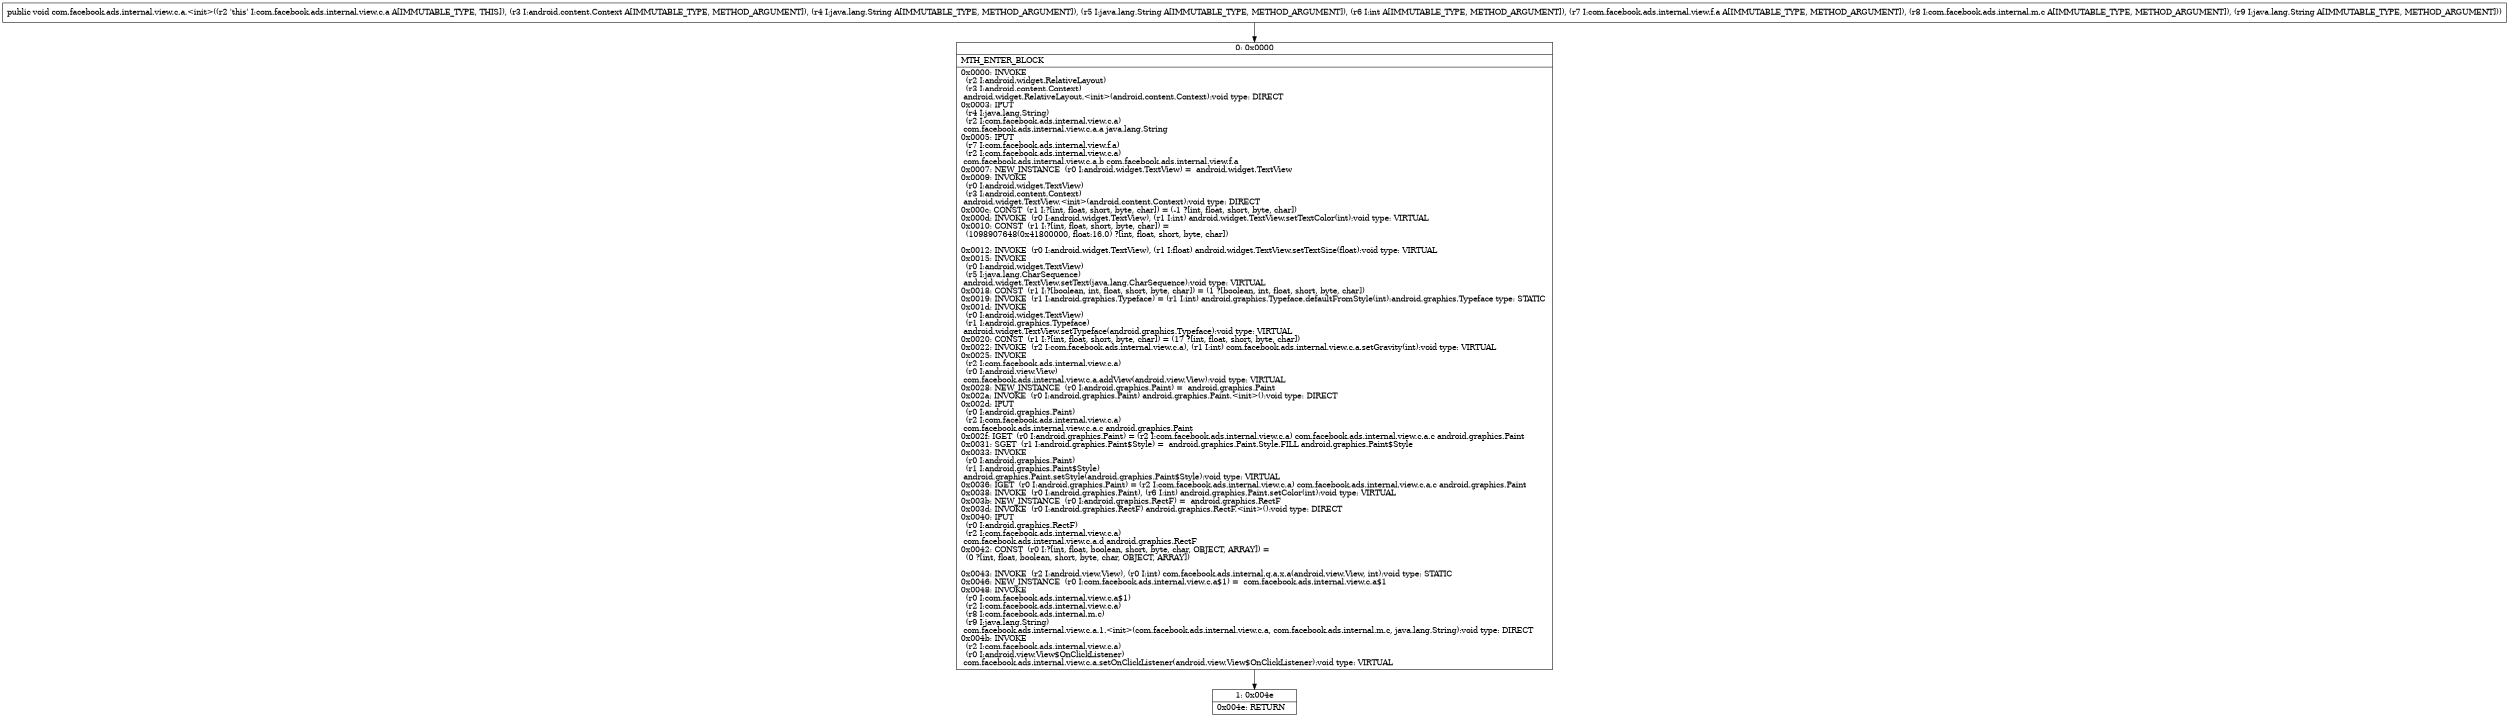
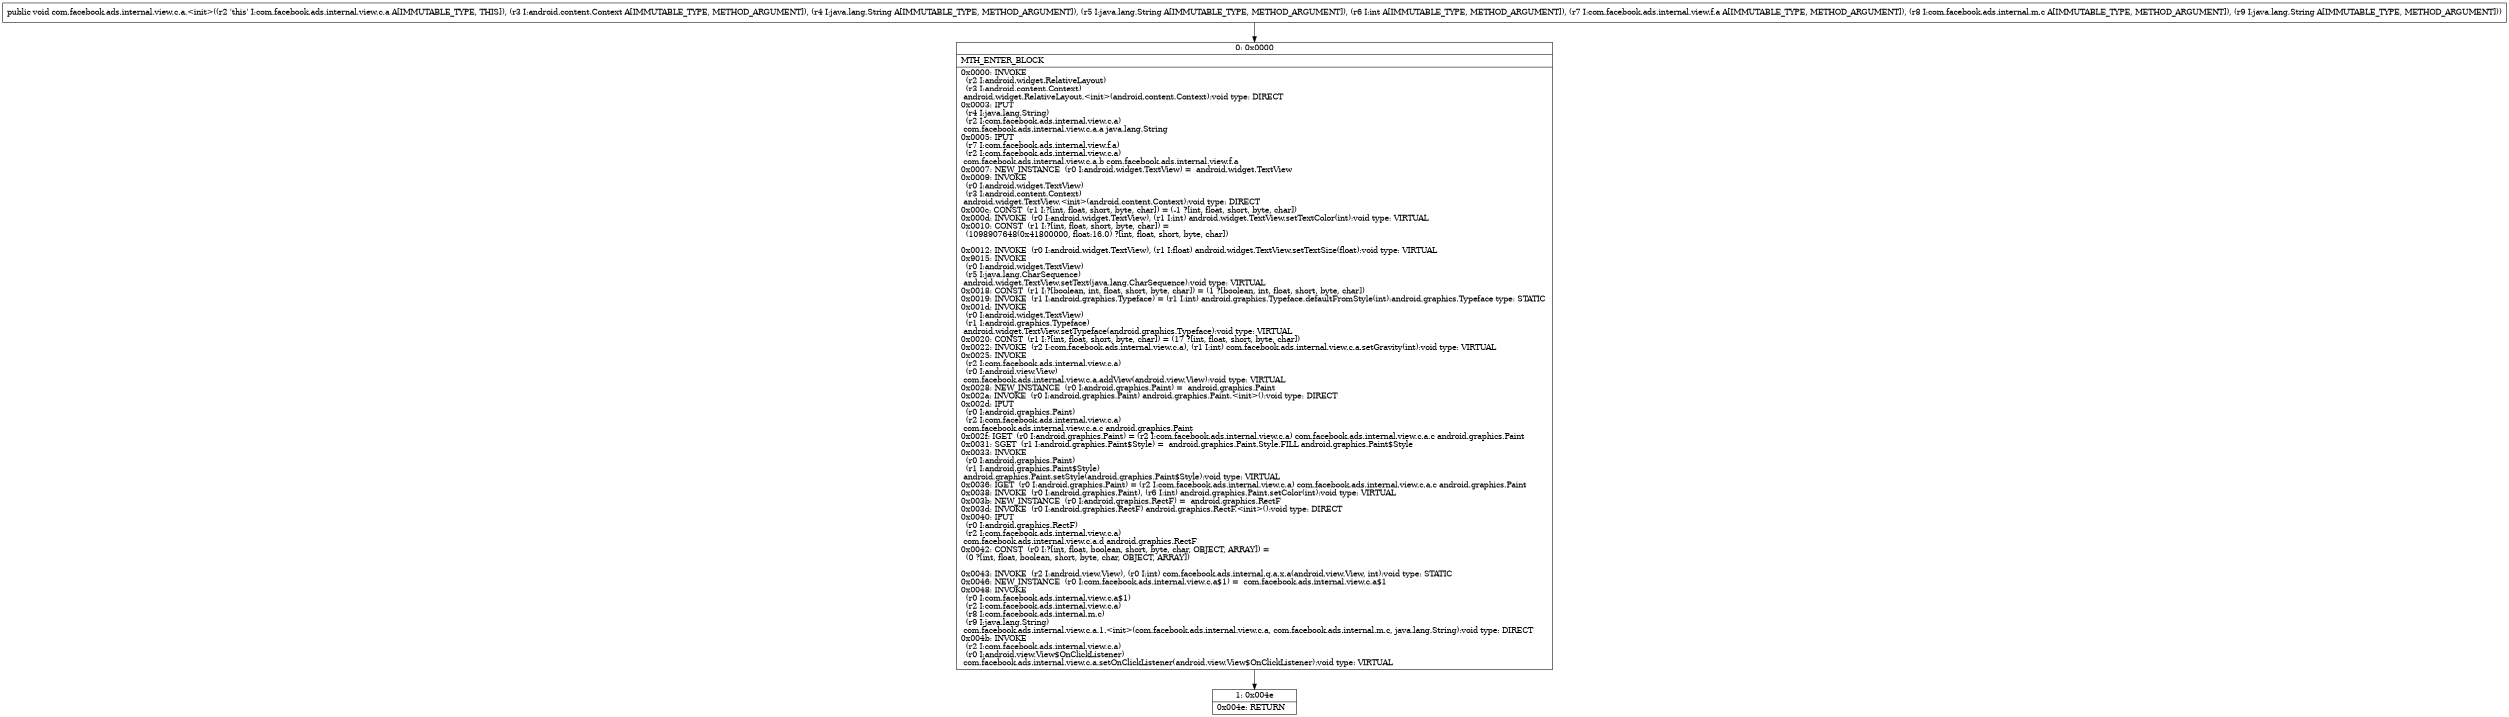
  digraph {
    node [shape=record]
-   n1 [label="{0\:\ 0x0000|MTH_ENTER_BLOCK\l|0x0000: INVOKE  \l  (r2 I:android.widget.RelativeLayout)\l  (r3 I:android.content.Context)\l android.widget.RelativeLayout.\<init\>(android.content.Context):void type: DIRECT \l0x0003: IPUT  \l  (r4 I:java.lang.String)\l  (r2 I:com.facebook.ads.internal.view.c.a)\l com.facebook.ads.internal.view.c.a.a java.lang.String \l0x0005: IPUT  \l  (r7 I:com.facebook.ads.internal.view.f.a)\l  (r2 I:com.facebook.ads.internal.view.c.a)\l com.facebook.ads.internal.view.c.a.b com.facebook.ads.internal.view.f.a \l0x0007: NEW_INSTANCE  (r0 I:android.widget.TextView) =  android.widget.TextView \l0x0009: INVOKE  \l  (r0 I:android.widget.TextView)\l  (r3 I:android.content.Context)\l android.widget.TextView.\<init\>(android.content.Context):void type: DIRECT \l0x000c: CONST  (r1 I:?[int, float, short, byte, char]) = (\-1 ?[int, float, short, byte, char]) \l0x000d: INVOKE  (r0 I:android.widget.TextView), (r1 I:int) android.widget.TextView.setTextColor(int):void type: VIRTUAL \l0x0010: CONST  (r1 I:?[int, float, short, byte, char]) = \l  (1098907648(0x41800000, float:16.0) ?[int, float, short, byte, char])\l \l0x0012: INVOKE  (r0 I:android.widget.TextView), (r1 I:float) android.widget.TextView.setTextSize(float):void type: VIRTUAL \l0x0015: INVOKE  \l  (r0 I:android.widget.TextView)\l  (r5 I:java.lang.CharSequence)\l android.widget.TextView.setText(java.lang.CharSequence):void type: VIRTUAL \l0x0018: CONST  (r1 I:?[boolean, int, float, short, byte, char]) = (1 ?[boolean, int, float, short, byte, char]) \l0x0019: INVOKE  (r1 I:android.graphics.Typeface) = (r1 I:int) android.graphics.Typeface.defaultFromStyle(int):android.graphics.Typeface type: STATIC \l0x001d: INVOKE  \l  (r0 I:android.widget.TextView)\l  (r1 I:android.graphics.Typeface)\l android.widget.TextView.setTypeface(android.graphics.Typeface):void type: VIRTUAL \l0x0020: CONST  (r1 I:?[int, float, short, byte, char]) = (17 ?[int, float, short, byte, char]) \l0x0022: INVOKE  (r2 I:com.facebook.ads.internal.view.c.a), (r1 I:int) com.facebook.ads.internal.view.c.a.setGravity(int):void type: VIRTUAL \l0x0025: INVOKE  \l  (r2 I:com.facebook.ads.internal.view.c.a)\l  (r0 I:android.view.View)\l com.facebook.ads.internal.view.c.a.addView(android.view.View):void type: VIRTUAL \l0x0028: NEW_INSTANCE  (r0 I:android.graphics.Paint) =  android.graphics.Paint \l0x002a: INVOKE  (r0 I:android.graphics.Paint) android.graphics.Paint.\<init\>():void type: DIRECT \l0x002d: IPUT  \l  (r0 I:android.graphics.Paint)\l  (r2 I:com.facebook.ads.internal.view.c.a)\l com.facebook.ads.internal.view.c.a.c android.graphics.Paint \l0x002f: IGET  (r0 I:android.graphics.Paint) = (r2 I:com.facebook.ads.internal.view.c.a) com.facebook.ads.internal.view.c.a.c android.graphics.Paint \l0x0031: SGET  (r1 I:android.graphics.Paint$Style) =  android.graphics.Paint.Style.FILL android.graphics.Paint$Style \l0x0033: INVOKE  \l  (r0 I:android.graphics.Paint)\l  (r1 I:android.graphics.Paint$Style)\l android.graphics.Paint.setStyle(android.graphics.Paint$Style):void type: VIRTUAL \l0x0036: IGET  (r0 I:android.graphics.Paint) = (r2 I:com.facebook.ads.internal.view.c.a) com.facebook.ads.internal.view.c.a.c android.graphics.Paint \l0x0038: INVOKE  (r0 I:android.graphics.Paint), (r6 I:int) android.graphics.Paint.setColor(int):void type: VIRTUAL \l0x003b: NEW_INSTANCE  (r0 I:android.graphics.RectF) =  android.graphics.RectF \l0x003d: INVOKE  (r0 I:android.graphics.RectF) android.graphics.RectF.\<init\>():void type: DIRECT \l0x0040: IPUT  \l  (r0 I:android.graphics.RectF)\l  (r2 I:com.facebook.ads.internal.view.c.a)\l com.facebook.ads.internal.view.c.a.d android.graphics.RectF \l0x0042: CONST  (r0 I:?[int, float, boolean, short, byte, char, OBJECT, ARRAY]) = \l  (0 ?[int, float, boolean, short, byte, char, OBJECT, ARRAY])\l \l0x0043: INVOKE  (r2 I:android.view.View), (r0 I:int) com.facebook.ads.internal.q.a.x.a(android.view.View, int):void type: STATIC \l0x0046: NEW_INSTANCE  (r0 I:com.facebook.ads.internal.view.c.a$1) =  com.facebook.ads.internal.view.c.a$1 \l0x0048: INVOKE  \l  (r0 I:com.facebook.ads.internal.view.c.a$1)\l  (r2 I:com.facebook.ads.internal.view.c.a)\l  (r8 I:com.facebook.ads.internal.m.c)\l  (r9 I:java.lang.String)\l com.facebook.ads.internal.view.c.a.1.\<init\>(com.facebook.ads.internal.view.c.a, com.facebook.ads.internal.m.c, java.lang.String):void type: DIRECT \l0x004b: INVOKE  \l  (r2 I:com.facebook.ads.internal.view.c.a)\l  (r0 I:android.view.View$OnClickListener)\l com.facebook.ads.internal.view.c.a.setOnClickListener(android.view.View$OnClickListener):void type: VIRTUAL \l}"]
+   n1 [label="{0\:\ 0x0000|MTH_ENTER_BLOCK\l|0x0000: INVOKE  \l  (r2 I:android.widget.RelativeLayout)\l  (r3 I:android.content.Context)\l android.widget.RelativeLayout.\<init\>(android.content.Context):void type: DIRECT \l0x0003: IPUT  \l  (r4 I:java.lang.String)\l  (r2 I:com.facebook.ads.internal.view.c.a)\l com.facebook.ads.internal.view.c.a.a java.lang.String \l0x0005: IPUT  \l  (r7 I:com.facebook.ads.internal.view.f.a)\l  (r2 I:com.facebook.ads.internal.view.c.a)\l com.facebook.ads.internal.view.c.a.b com.facebook.ads.internal.view.f.a \l0x0007: NEW_INSTANCE  (r0 I:android.widget.TextView) =  android.widget.TextView \l0x0009: INVOKE  \l  (r0 I:android.widget.TextView)\l  (r3 I:android.content.Context)\l android.widget.TextView.\<init\>(android.content.Context):void type: DIRECT \l0x000c: CONST  (r1 I:?[int, float, short, byte, char]) = (\-1 ?[int, float, short, byte, char]) \l0x000d: INVOKE  (r0 I:android.widget.TextView), (r1 I:int) android.widget.TextView.setTextColor(int):void type: VIRTUAL \l0x0010: CONST  (r1 I:?[int, float, short, byte, char]) = \l  (1098907648(0x41800000, float:16.0) ?[int, float, short, byte, char])\l \l0x0012: INVOKE  (r0 I:android.widget.TextView), (r1 I:float) android.widget.TextView.setTextSize(float):void type: VIRTUAL \l0x9015: INVOKE  \l  (r0 I:android.widget.TextView)\l  (r5 I:java.lang.CharSequence)\l android.widget.TextView.setText(java.lang.CharSequence):void type: VIRTUAL \l0x0018: CONST  (r1 I:?[boolean, int, float, short, byte, char]) = (1 ?[boolean, int, float, short, byte, char]) \l0x0019: INVOKE  (r1 I:android.graphics.Typeface) = (r1 I:int) android.graphics.Typeface.defaultFromStyle(int):android.graphics.Typeface type: STATIC \l0x001d: INVOKE  \l  (r0 I:android.widget.TextView)\l  (r1 I:android.graphics.Typeface)\l android.widget.TextView.setTypeface(android.graphics.Typeface):void type: VIRTUAL \l0x0020: CONST  (r1 I:?[int, float, short, byte, char]) = (17 ?[int, float, short, byte, char]) \l0x0022: INVOKE  (r2 I:com.facebook.ads.internal.view.c.a), (r1 I:int) com.facebook.ads.internal.view.c.a.setGravity(int):void type: VIRTUAL \l0x0025: INVOKE  \l  (r2 I:com.facebook.ads.internal.view.c.a)\l  (r0 I:android.view.View)\l com.facebook.ads.internal.view.c.a.addView(android.view.View):void type: VIRTUAL \l0x0028: NEW_INSTANCE  (r0 I:android.graphics.Paint) =  android.graphics.Paint \l0x002a: INVOKE  (r0 I:android.graphics.Paint) android.graphics.Paint.\<init\>():void type: DIRECT \l0x002d: IPUT  \l  (r0 I:android.graphics.Paint)\l  (r2 I:com.facebook.ads.internal.view.c.a)\l com.facebook.ads.internal.view.c.a.c android.graphics.Paint \l0x002f: IGET  (r0 I:android.graphics.Paint) = (r2 I:com.facebook.ads.internal.view.c.a) com.facebook.ads.internal.view.c.a.c android.graphics.Paint \l0x0031: SGET  (r1 I:android.graphics.Paint$Style) =  android.graphics.Paint.Style.FILL android.graphics.Paint$Style \l0x0033: INVOKE  \l  (r0 I:android.graphics.Paint)\l  (r1 I:android.graphics.Paint$Style)\l android.graphics.Paint.setStyle(android.graphics.Paint$Style):void type: VIRTUAL \l0x0036: IGET  (r0 I:android.graphics.Paint) = (r2 I:com.facebook.ads.internal.view.c.a) com.facebook.ads.internal.view.c.a.c android.graphics.Paint \l0x0038: INVOKE  (r0 I:android.graphics.Paint), (r6 I:int) android.graphics.Paint.setColor(int):void type: VIRTUAL \l0x003b: NEW_INSTANCE  (r0 I:android.graphics.RectF) =  android.graphics.RectF \l0x003d: INVOKE  (r0 I:android.graphics.RectF) android.graphics.RectF.\<init\>():void type: DIRECT \l0x0040: IPUT  \l  (r0 I:android.graphics.RectF)\l  (r2 I:com.facebook.ads.internal.view.c.a)\l com.facebook.ads.internal.view.c.a.d android.graphics.RectF \l0x0042: CONST  (r0 I:?[int, float, boolean, short, byte, char, OBJECT, ARRAY]) = \l  (0 ?[int, float, boolean, short, byte, char, OBJECT, ARRAY])\l \l0x0043: INVOKE  (r2 I:android.view.View), (r0 I:int) com.facebook.ads.internal.q.a.x.a(android.view.View, int):void type: STATIC \l0x0046: NEW_INSTANCE  (r0 I:com.facebook.ads.internal.view.c.a$1) =  com.facebook.ads.internal.view.c.a$1 \l0x0048: INVOKE  \l  (r0 I:com.facebook.ads.internal.view.c.a$1)\l  (r2 I:com.facebook.ads.internal.view.c.a)\l  (r8 I:com.facebook.ads.internal.m.c)\l  (r9 I:java.lang.String)\l com.facebook.ads.internal.view.c.a.1.\<init\>(com.facebook.ads.internal.view.c.a, com.facebook.ads.internal.m.c, java.lang.String):void type: DIRECT \l0x004b: INVOKE  \l  (r2 I:com.facebook.ads.internal.view.c.a)\l  (r0 I:android.view.View$OnClickListener)\l com.facebook.ads.internal.view.c.a.setOnClickListener(android.view.View$OnClickListener):void type: VIRTUAL \l}"]
    n2 [label="{1\:\ 0x004e|0x004e: RETURN   \l}"]
    n3 [label="{public void com.facebook.ads.internal.view.c.a.\<init\>((r2 'this' I:com.facebook.ads.internal.view.c.a A[IMMUTABLE_TYPE, THIS]), (r3 I:android.content.Context A[IMMUTABLE_TYPE, METHOD_ARGUMENT]), (r4 I:java.lang.String A[IMMUTABLE_TYPE, METHOD_ARGUMENT]), (r5 I:java.lang.String A[IMMUTABLE_TYPE, METHOD_ARGUMENT]), (r6 I:int A[IMMUTABLE_TYPE, METHOD_ARGUMENT]), (r7 I:com.facebook.ads.internal.view.f.a A[IMMUTABLE_TYPE, METHOD_ARGUMENT]), (r8 I:com.facebook.ads.internal.m.c A[IMMUTABLE_TYPE, METHOD_ARGUMENT]), (r9 I:java.lang.String A[IMMUTABLE_TYPE, METHOD_ARGUMENT])) }"]
    n1 -> n2
    n3 -> n1
  }
